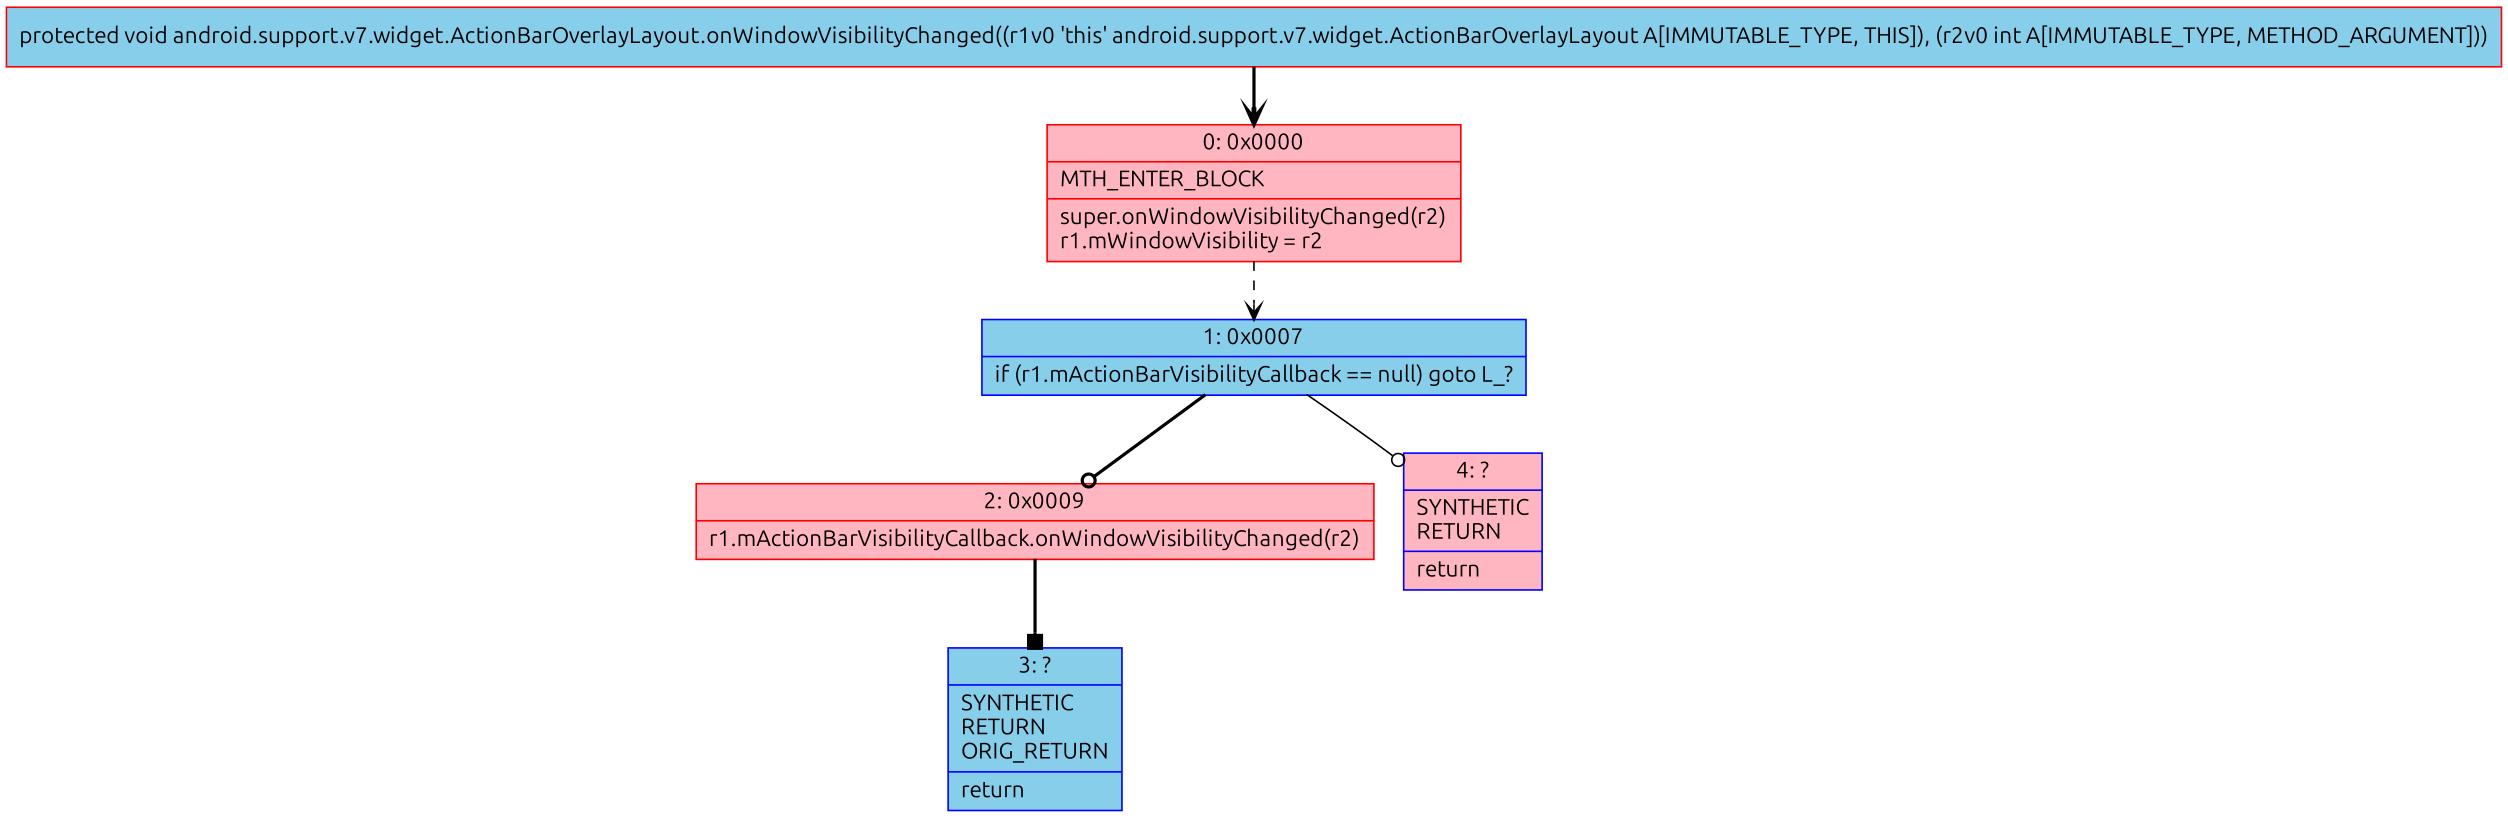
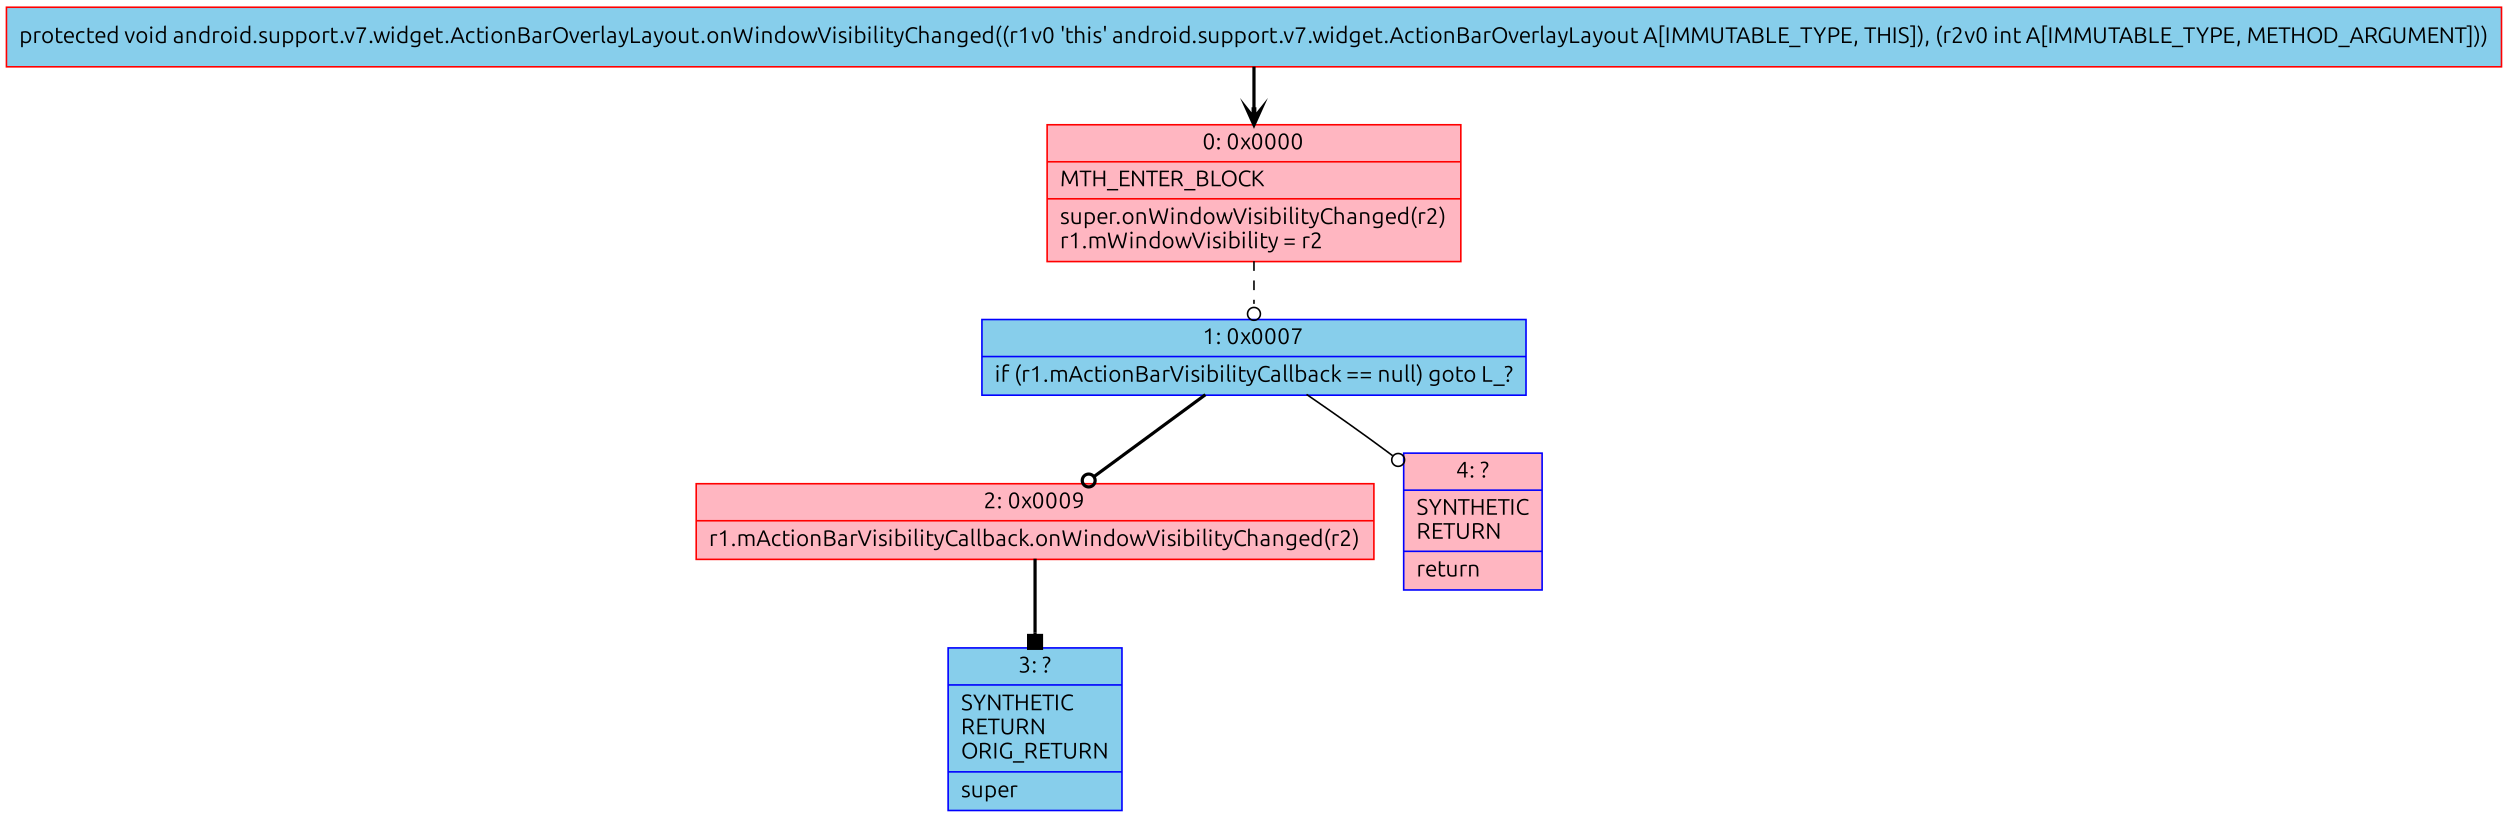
  digraph {
    fontname=Ubuntu
    node [color=red fillcolor=lightpink fontname=Ubuntu shape=record style=filled]
    edge [arrowhead=vee fontname=Ubuntu style=bold]
    n1 [label="{0\:\ 0x0000|MTH_ENTER_BLOCK\l|super.onWindowVisibilityChanged(r2)\lr1.mWindowVisibility = r2\l}"]
    n2 [color=blue fillcolor=skyblue label="{1\:\ 0x0007|if (r1.mActionBarVisibilityCallback == null) goto L_?\l}"]
    n3 [label="{2\:\ 0x0009|r1.mActionBarVisibilityCallback.onWindowVisibilityChanged(r2)\l}"]
    n4 [color=blue label="{4\:\ ?|SYNTHETIC\lRETURN\l|return\l}"]
-   n5 [color=blue fillcolor=skyblue label="{3\:\ ?|SYNTHETIC\lRETURN\lORIG_RETURN\l|return\l}"]
+   n5 [color=blue fillcolor=skyblue label="{3\:\ ?|SYNTHETIC\lRETURN\lORIG_RETURN\l|super\l}"]
    n6 [fillcolor=skyblue label="{protected void android.support.v7.widget.ActionBarOverlayLayout.onWindowVisibilityChanged((r1v0 'this' android.support.v7.widget.ActionBarOverlayLayout A[IMMUTABLE_TYPE, THIS]), (r2v0 int A[IMMUTABLE_TYPE, METHOD_ARGUMENT])) }"]
-   n1 -> n2 [style=dashed]
+   n1 -> n2 [arrowhead=odot style=dashed]
    n2 -> n3 [arrowhead=odot]
    n2 -> n4 [arrowhead=odot style=solid]
    n3 -> n5 [arrowhead=box]
    n6 -> n1
  }
